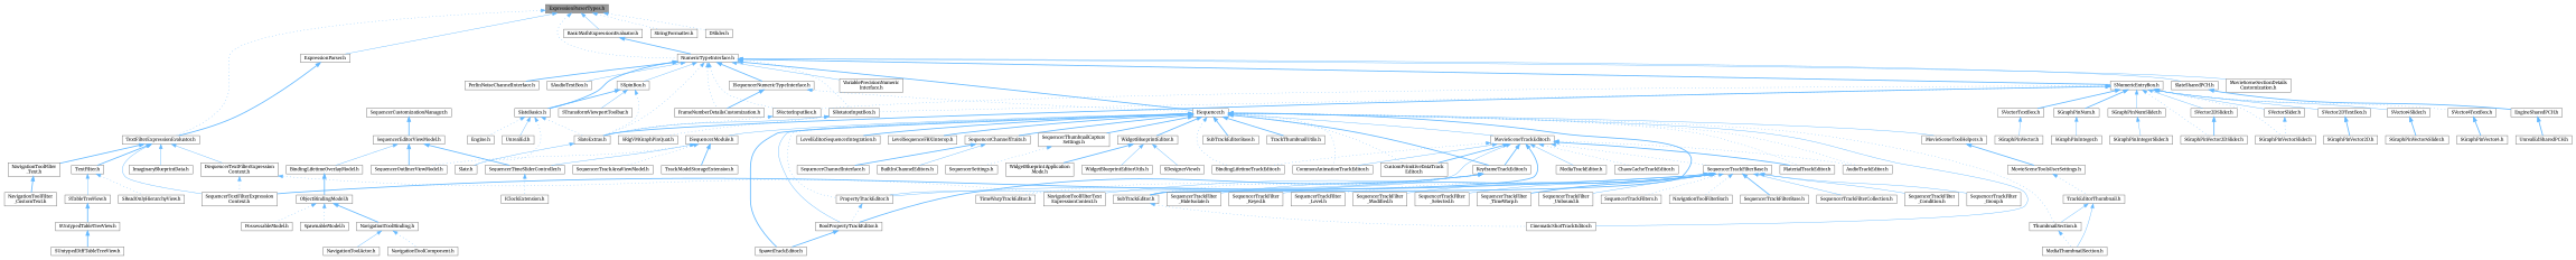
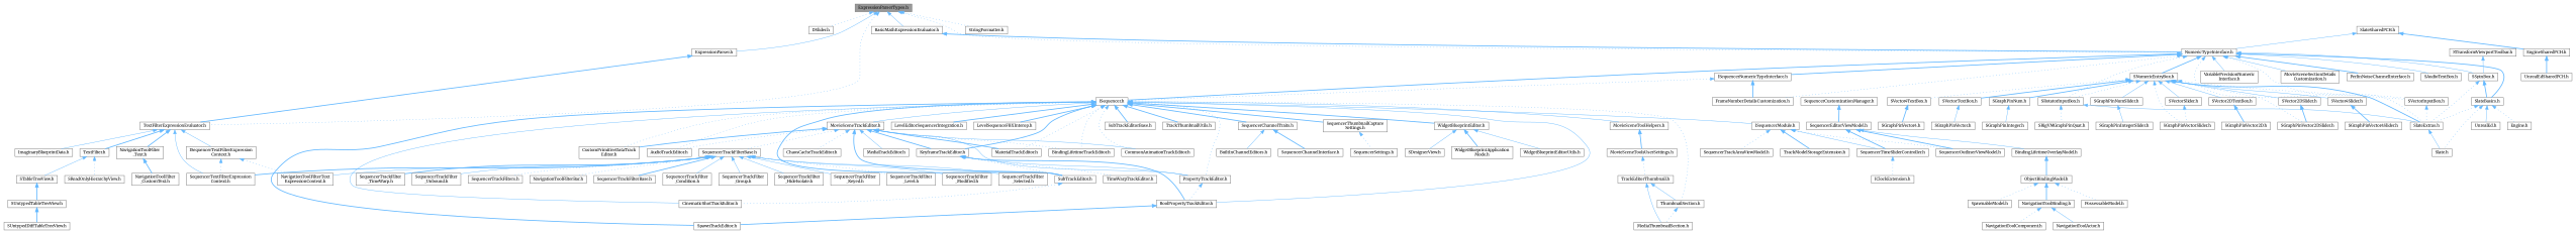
  digraph {
    fontname=Merriweather
    node [color=grey40 fillcolor=white fontname=Merriweather fontsize=10 shape=box style=filled]
    edge [color=steelblue1 dir=back fontname=Merriweather fontsize=10 labelfontname=Helvetica labelfontsize=10 style=dotted]
    n1 [color=gray40 fillcolor=grey60 fontcolor=black height=0.2 label="ExpressionParserTypes.h" width=0.4]
    n2 [height=0.2 label="BasicMathExpressionEvaluator.h" width=0.4]
    n3 [height=0.2 label="NumericTypeInterface.h" width=0.4]
    n4 [height=0.2 label="ExpressionParser.h" width=0.4]
    n5 [height=0.2 label="TextFilterExpressionEvaluator.h" width=0.4]
    n6 [height=0.2 label="StringFormatter.h" width=0.4]
    n7 [height=0.2 label="DSlider.h" width=0.4]
    n8 [height=0.2 label="FrameNumberDetailsCustomization.h" width=0.4]
    n9 [height=0.2 label="ISequencer.h" width=0.4]
    n10 [height=0.2 label="ISequencerNumericTypeInterface.h" width=0.4]
    n11 [height=0.2 label="MovieSceneSectionDetails\lCustomization.h" width=0.4]
    n12 [height=0.2 label="PerlinNoiseChannelInterface.h" width=0.4]
    n13 [height=0.2 label="SAudioTextBox.h" width=0.4]
    n14 [height=0.2 label="SNumericEntryBox.h" width=0.4]
    n15 [height=0.2 label="SRotatorInputBox.h" width=0.4]
    n16 [height=0.2 label="SlateExtras.h" width=0.4]
    n17 [height=0.2 label="SVectorInputBox.h" width=0.4]
    n18 [height=0.2 label="SSpinBox.h" width=0.4]
    n19 [height=0.2 label="SlateBasics.h" width=0.4]
    n20 [height=0.2 label="SlateSharedPCH.h" width=0.4]
    n21 [height=0.2 label="VariablePrecisionNumeric\lInterface.h" width=0.4]
    n22 [height=0.2 label="SequencerTextFilterExpression\lContext.h" width=0.4]
    n23 [height=0.2 label="ISequencerTextFilterExpression\lContext.h" width=0.4]
    n24 [height=0.2 label="ImaginaryBlueprintData.h" width=0.4]
    n25 [height=0.2 label="NavigationToolFilter\l_Text.h" width=0.4]
    n26 [height=0.2 label="TextFilter.h" width=0.4]
    n27 [height=0.2 label="AudioTrackEditor.h" width=0.4]
    n28 [height=0.2 label="BindingLifetimeTrackEditor.h" width=0.4]
    n29 [height=0.2 label="BoolPropertyTrackEditor.h" width=0.4]
    n30 [height=0.2 label="SpawnTrackEditor.h" width=0.4]
    n31 [height=0.2 label="CinematicShotTrackEditor.h" width=0.4]
    n32 [height=0.2 label="CommonAnimationTrackEditor.h" width=0.4]
    n33 [height=0.2 label="CustomPrimitiveDataTrack\lEditor.h" width=0.4]
    n34 [height=0.2 label="ISequencerModule.h" width=0.4]
    n35 [height=0.2 label="KeyframeTrackEditor.h" width=0.4]
    n36 [height=0.2 label="PropertyTrackEditor.h" width=0.4]
    n37 [height=0.2 label="SubTrackEditor.h" width=0.4]
    n38 [height=0.2 label="LevelEditorSequencerIntegration.h" width=0.4]
    n39 [height=0.2 label="LevelSequenceFBXInterop.h" width=0.4]
    n40 [height=0.2 label="MaterialTrackEditor.h" width=0.4]
    n41 [height=0.2 label="MovieSceneToolHelpers.h" width=0.4]
    n42 [height=0.2 label="ThumbnailSection.h" width=0.4]
    n43 [height=0.2 label="MovieSceneTrackEditor.h" width=0.4]
    n44 [height=0.2 label="SequencerChannelTraits.h" width=0.4]
    n45 [height=0.2 label="SequencerThumbnailCapture\lSettings.h" width=0.4]
    n46 [height=0.2 label="SubTrackEditorBase.h" width=0.4]
    n47 [height=0.2 label="TrackThumbnailUtils.h" width=0.4]
    n48 [height=0.2 label="WidgetBlueprintEditor.h" width=0.4]
    n49 [height=0.2 label="SGraphPinNum.h" width=0.4]
    n50 [height=0.2 label="SGraphPinNumSlider.h" width=0.4]
    n51 [height=0.2 label="SGraphPinVector2DSlider.h" width=0.4]
    n52 [height=0.2 label="SGraphPinVectorSlider.h" width=0.4]
    n53 [height=0.2 label="SVector2DSlider.h" width=0.4]
    n54 [height=0.2 label="SVector2DTextBox.h" width=0.4]
    n55 [height=0.2 label="SVector4Slider.h" width=0.4]
    n56 [height=0.2 label="SVector4TextBox.h" width=0.4]
    n57 [height=0.2 label="SVectorSlider.h" width=0.4]
    n58 [height=0.2 label="SVectorTextBox.h" width=0.4]
    n59 [height=0.2 label="SRigVMGraphPinQuat.h" width=0.4]
    n60 [height=0.2 label="Slate.h" width=0.4]
    n61 [height=0.2 label="STransformViewportToolbar.h" width=0.4]
    n62 [height=0.2 label="Engine.h" width=0.4]
    n63 [height=0.2 label="UnrealEd.h" width=0.4]
    n64 [height=0.2 label="EngineSharedPCH.h" width=0.4]
    n65 [height=0.2 label="SequencerOutlinerViewModel.h" width=0.4]
    n66 [height=0.2 label="SequencerTrackAreaViewModel.h" width=0.4]
    n67 [height=0.2 label="SequencerTimeSliderController.h" width=0.4]
    n68 [height=0.2 label="TrackModelStorageExtension.h" width=0.4]
    n69 [height=0.2 label="TimeWarpTrackEditor.h" width=0.4]
    n70 [height=0.2 label="MovieSceneToolsUserSettings.h" width=0.4]
    n71 [height=0.2 label="MediaThumbnailSection.h" width=0.4]
    n72 [height=0.2 label="ChaosCacheTrackEditor.h" width=0.4]
    n73 [height=0.2 label="MediaTrackEditor.h" width=0.4]
    n74 [height=0.2 label="SequencerTrackFilterBase.h" width=0.4]
    n75 [height=0.2 label="BuiltInChannelEditors.h" width=0.4]
    n76 [height=0.2 label="SequencerChannelInterface.h" width=0.4]
    n77 [height=0.2 label="SequencerSettings.h" width=0.4]
    n78 [height=0.2 label="SDesignerView.h" width=0.4]
    n79 [height=0.2 label="WidgetBlueprintApplication\lMode.h" width=0.4]
    n80 [height=0.2 label="WidgetBlueprintEditorUtils.h" width=0.4]
    n81 [height=0.2 label="SequencerCustomizationManager.h" width=0.4]
    n82 [height=0.2 label="SequencerEditorViewModel.h" width=0.4]
    n83 [height=0.2 label="IClockExtension.h" width=0.4]
    n84 [height=0.2 label="BindingLifetimeOverlayModel.h" width=0.4]
    n85 [height=0.2 label="ObjectBindingModel.h" width=0.4]
    n86 [height=0.2 label="NavigationToolBinding.h" width=0.4]
    n87 [height=0.2 label="PossessableModel.h" width=0.4]
    n88 [height=0.2 label="SpawnableModel.h" width=0.4]
    n89 [height=0.2 label="NavigationToolActor.h" width=0.4]
    n90 [height=0.2 label="NavigationToolComponent.h" width=0.4]
    n91 [height=0.2 label="TrackEditorThumbnail.h" width=0.4]
    n92 [height=0.2 label="NavigationToolFilterBar.h" width=0.4]
    n93 [height=0.2 label="NavigationToolFilterText\lExpressionContext.h" width=0.4]
    n94 [height=0.2 label="SequencerTrackFilterBase.h" width=0.4]
-   n95 [height=0.2 label="SequencerTrackFilterCollection.h" width=0.4]
    n96 [height=0.2 label="SequencerTrackFilter\l_Condition.h" width=0.4]
    n97 [height=0.2 label="SequencerTrackFilter\l_Group.h" width=0.4]
    n98 [height=0.2 label="SequencerTrackFilter\l_HideIsolate.h" width=0.4]
    n99 [height=0.2 label="SequencerTrackFilter\l_Keyed.h" width=0.4]
    n100 [height=0.2 label="SequencerTrackFilter\l_Level.h" width=0.4]
    n101 [height=0.2 label="SequencerTrackFilter\l_Modified.h" width=0.4]
    n102 [height=0.2 label="SequencerTrackFilter\l_Selected.h" width=0.4]
    n103 [height=0.2 label="SequencerTrackFilter\l_TimeWarp.h" width=0.4]
    n104 [height=0.2 label="SequencerTrackFilter\l_Unbound.h" width=0.4]
    n105 [height=0.2 label="SequencerTrackFilters.h" width=0.4]
    n106 [height=0.2 label="SGraphPinInteger.h" width=0.4]
    n107 [height=0.2 label="SGraphPinIntegerSlider.h" width=0.4]
    n108 [height=0.2 label="SGraphPinVector2D.h" width=0.4]
    n109 [height=0.2 label="SGraphPinVector4Slider.h" width=0.4]
    n110 [height=0.2 label="SGraphPinVector4.h" width=0.4]
    n111 [height=0.2 label="SGraphPinVector.h" width=0.4]
    n112 [height=0.2 label="UnrealEdSharedPCH.h" width=0.4]
    n113 [height=0.2 label="NavigationToolFilter\l_CustomText.h" width=0.4]
    n114 [height=0.2 label="SReadOnlyHierarchyView.h" width=0.4]
    n115 [height=0.2 label="STableTreeView.h" width=0.4]
    n116 [height=0.2 label="SUntypedTableTreeView.h" width=0.4]
    n117 [height=0.2 label="SUntypedDiffTableTreeView.h" width=0.4]
    n1 -> n2 [style=solid]
    n1 -> n3
    n1 -> n4 [style=solid]
    n1 -> n5
    n1 -> n6
    n1 -> n7
    n2 -> n3 [style=bold]
    n3 -> n8
    n3 -> n9 [style=bold]
    n3 -> n10 [style=bold]
    n3 -> n11 [style=solid]
    n3 -> n12 [style=bold]
    n3 -> n13 [style=solid]
    n3 -> n14 [style=bold]
    n3 -> n15
    n3 -> n16
    n3 -> n17
    n3 -> n18 [style=solid]
    n3 -> n19 [style=bold]
-   n3 -> n20 [style=solid]
+   n20 -> n3 [style=solid]
    n3 -> n21 [style=solid]
    n4 -> n5 [style=bold]
    n5 -> n22 [style=solid]
    n5 -> n23 [style=solid]
    n5 -> n24 [style=solid]
    n5 -> n25 [style=bold]
    n5 -> n26 [style=bold]
    n9 -> n27
    n9 -> n28
    n9 -> n29 [style=solid]
    n9 -> n30 [style=bold]
    n9 -> n31 [style=solid]
    n9 -> n32
    n9 -> n33
    n9 -> n34 [style=solid]
    n9 -> n35 [style=bold]
    n9 -> n36
    n9 -> n37 [style=bold]
    n9 -> n38 [style=bold]
    n9 -> n39 [style=bold]
    n9 -> n40
    n9 -> n41 [style=solid]
    n9 -> n42
    n9 -> n43 [style=solid]
    n9 -> n44 [style=bold]
    n9 -> n45 [style=bold]
    n9 -> n46 [style=bold]
    n9 -> n47 [style=bold]
    n9 -> n48 [style=bold]
    n10 -> n8 [style=bold]
    n10 -> n9
    n14 -> n15
    n14 -> n16 [style=bold]
    n14 -> n17
    n14 -> n49 [style=bold]
    n14 -> n50 [style=solid]
    n14 -> n51
    n14 -> n52
    n14 -> n53 [style=solid]
    n14 -> n54 [style=solid]
    n14 -> n55 [style=solid]
    n14 -> n56
    n14 -> n57 [style=solid]
    n14 -> n58 [style=bold]
    n15 -> n16 [style=solid]
    n15 -> n59
    n16 -> n60 [style=solid]
    n17 -> n16
    n18 -> n16
    n18 -> n19 [style=bold]
-   n18 -> n61 [style=solid]
+   n61 -> n18 [style=solid]
    n19 -> n16
    n19 -> n60
    n19 -> n62
    n19 -> n63 [style=solid]
    n20 -> n64 [style=bold]
    n23 -> n22
    n23 -> n93
    n25 -> n113 [style=bold]
    n26 -> n114
    n26 -> n115 [style=solid]
    n29 -> n30 [style=bold]
    n34 -> n65
    n34 -> n66
    n34 -> n67 [style=solid]
    n34 -> n68 [style=bold]
    n35 -> n29 [style=bold]
    n35 -> n36 [style=solid]
    n35 -> n37
    n35 -> n69
    n36 -> n29
    n37 -> n31
    n41 -> n70 [style=bold]
    n42 -> n71
    n43 -> n27
    n43 -> n28
    n43 -> n32 [style=solid]
    n43 -> n33 [style=bold]
    n43 -> n35 [style=bold]
    n43 -> n36 [style=solid]
    n43 -> n37 [style=bold]
    n43 -> n40 [style=bold]
    n43 -> n72
    n43 -> n73 [style=solid]
    n43 -> n74
    n44 -> n75 [style=solid]
    n44 -> n76 [style=bold]
    n45 -> n77
    n48 -> n78 [style=solid]
    n48 -> n79 [style=bold]
    n48 -> n80 [style=solid]
    n49 -> n106 [style=solid]
    n50 -> n107 [style=solid]
    n53 -> n51 [style=bold]
    n54 -> n108 [style=bold]
    n55 -> n109 [style=bold]
    n56 -> n110 [style=bold]
    n57 -> n52
    n58 -> n111 [style=solid]
    n64 -> n112 [style=bold]
    n67 -> n83
    n70 -> n91
    n74 -> n22 [style=bold]
    n74 -> n92
    n74 -> n93 [style=solid]
    n74 -> n94 [style=bold]
-   n74 -> n95 [style=solid]
    n74 -> n96 [style=solid]
    n74 -> n97 [style=solid]
    n74 -> n98 [style=solid]
    n74 -> n99 [style=solid]
    n74 -> n100
    n74 -> n101 [style=solid]
    n74 -> n102 [style=solid]
    n74 -> n103 [style=bold]
    n74 -> n104 [style=solid]
    n74 -> n105
    n81 -> n82 [style=bold]
    n82 -> n65 [style=bold]
    n82 -> n67 [style=bold]
    n82 -> n84 [style=solid]
    n84 -> n85 [style=bold]
    n85 -> n86 [style=bold]
    n85 -> n87
    n85 -> n88
    n86 -> n89 [style=solid]
    n86 -> n90
    n91 -> n42 [style=solid]
    n91 -> n71 [style=solid]
    n115 -> n116 [style=bold]
    n116 -> n117 [style=bold]
  }
